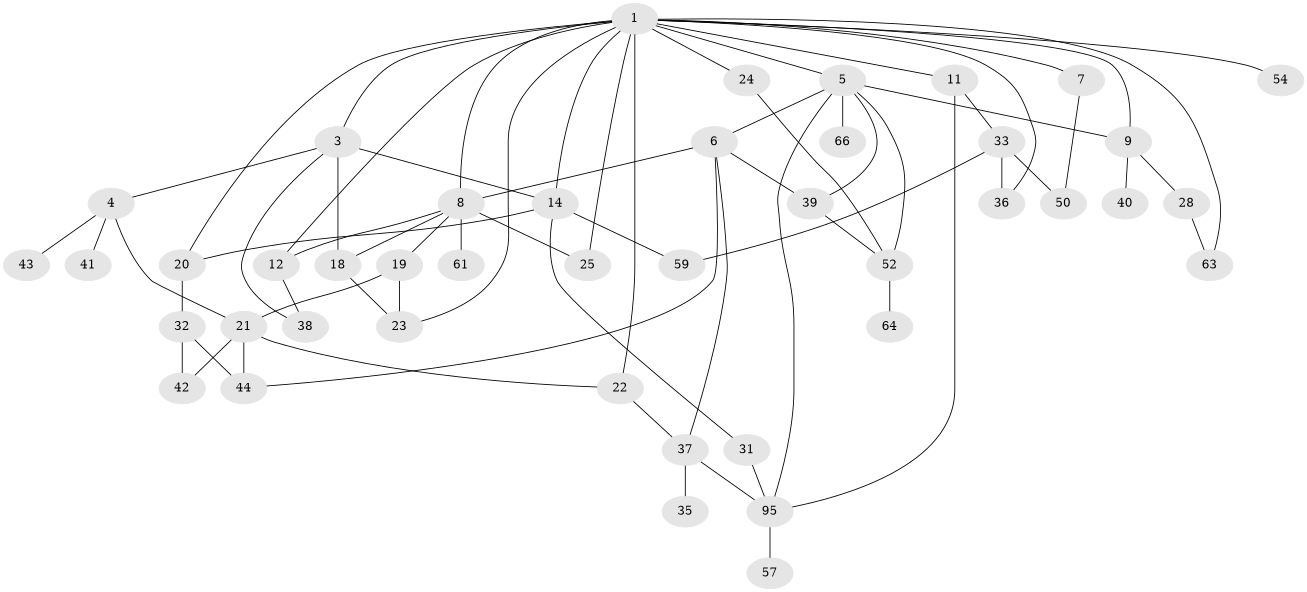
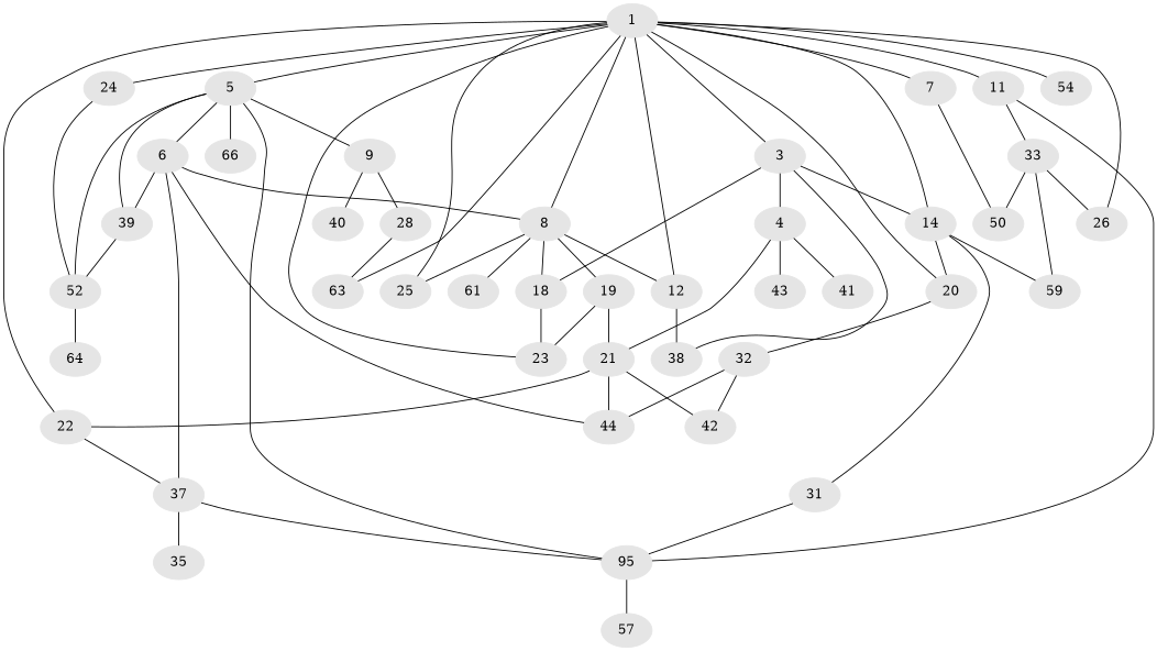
  graph {
    node [color=gray90 style=filled]
    1 [super="+2"]
    3 [super="+47"]
    5 [super="+15"]
    7
    8 [super="+17"]
    9 [super="+27"]
    11 [super="+48"]
    12
    14 [super="+16"]
    20 [super="+62"]
    22 [super="+30"]
    23 [super="+31"]
    24
    25
-   36 [super="+55"]
+   36 [super="+55" label=26]
    54
    63
    4 [super="+26"]
    18 [super="+49"]
    38
    6 [super="+10"]
    39 [super="+56"]
    n23 [label=95 super="+51"]
    52 [super="+58"]
    66
    50 [super="+53"]
    19
    61
    28
    40
    33
    n32 [label=31]
    59
    32 [super="+35"]
    37 [super="+46"]
    21 [super="+29"]
    41
    43
    44
    42
    57
    64
    n43 [label=35]
    1 -- 3
    1 -- 5
    1 -- 7
    1 -- 8
-   1 -- 9
    1 -- 11
    1 -- 12
    1 -- 14
    1 -- 20
    1 -- 22 [weight=2]
    1 -- 23
    1 -- 24
    1 -- 25
    1 -- 36
    1 -- 54
    1 -- 63
    3 -- 14
    3 -- 4
    3 -- 18
    3 -- 38
    5 -- 9
    5 -- 6
    5 -- 39
    5 -- n23
    5 -- 52
    5 -- 66
    7 -- 50
    8 -- 12
    8 -- 25
    8 -- 18 [weight=2]
    8 -- 19
    8 -- 61
    9 -- 28
    9 -- 40
    11 -- n23
    11 -- 33
    12 -- 38
    14 -- 20
    14 -- n32
    14 -- 59
    20 -- 32
    22 -- 37
    24 -- 52
    4 -- 21
    4 -- 41
    4 -- 43
    18 -- 23
    6 -- 8 [weight=2]
    6 -- 39
    6 -- 37
    6 -- 44
    39 -- 52
    n23 -- 57
    52 -- 64
    19 -- 23
    19 -- 21
    28 -- 63
    33 -- 36
    33 -- 50
    33 -- 59
    n32 -- n23
    32 -- 44
    32 -- 42
    37 -- n23
    37 -- n43
    21 -- 22
    21 -- 44
    21 -- 42
  }
